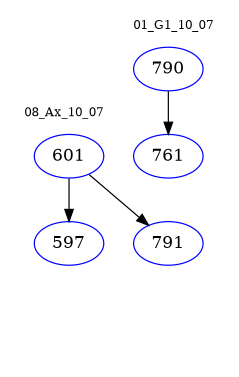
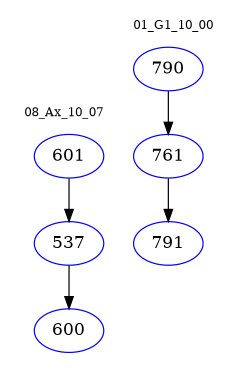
  digraph {
    node [color=blue]
    edge [color=black]
    n1 [label=601]
-   n2 [label=597]
+   n2 [label=537]
+   n3 [label=600]
    n4 [label=790]
    n5 [label=761]
    n6 [label=791]
    subgraph cluster_1 {
      color=white
      fontsize=10
      label="08_Ax_10_07"
      n1
      n2
+     n3
    }
    subgraph cluster_2 {
      color=white
      fontsize=10
-     label="01_G1_10_07"
+     label="01_G1_10_00"
      n4
      n5
      n6
    }
    n1 -> n2
+   n2 -> n3
    n4 -> n5
-   n1 -> n6
+   n5 -> n6
  }
